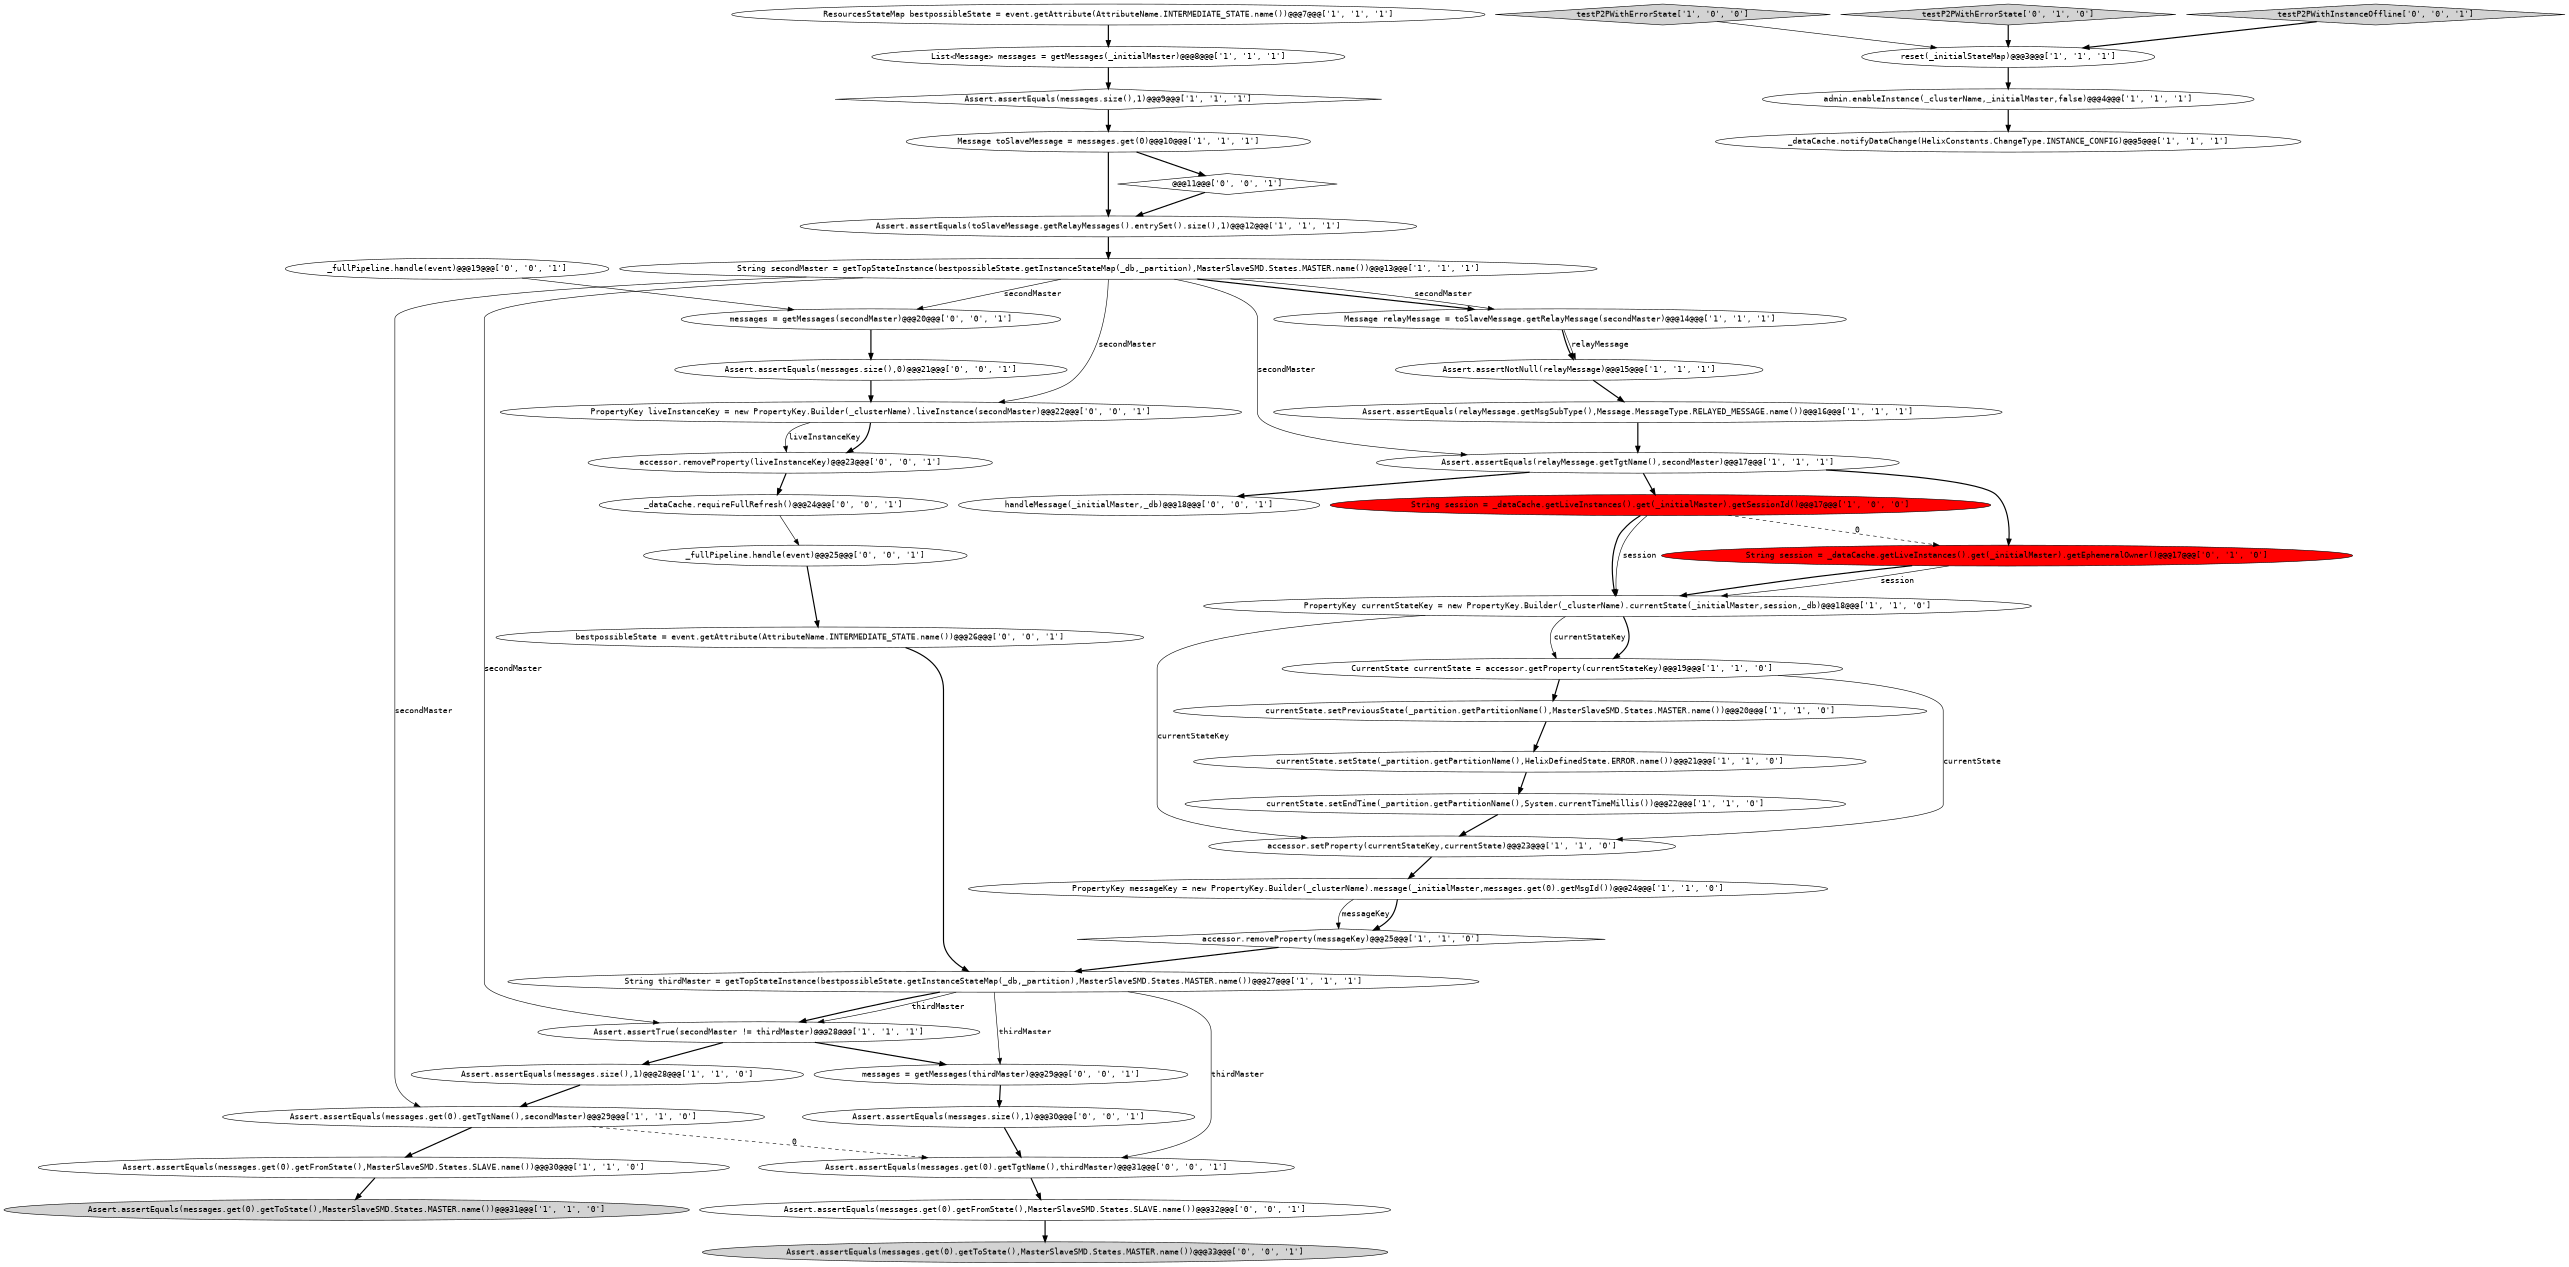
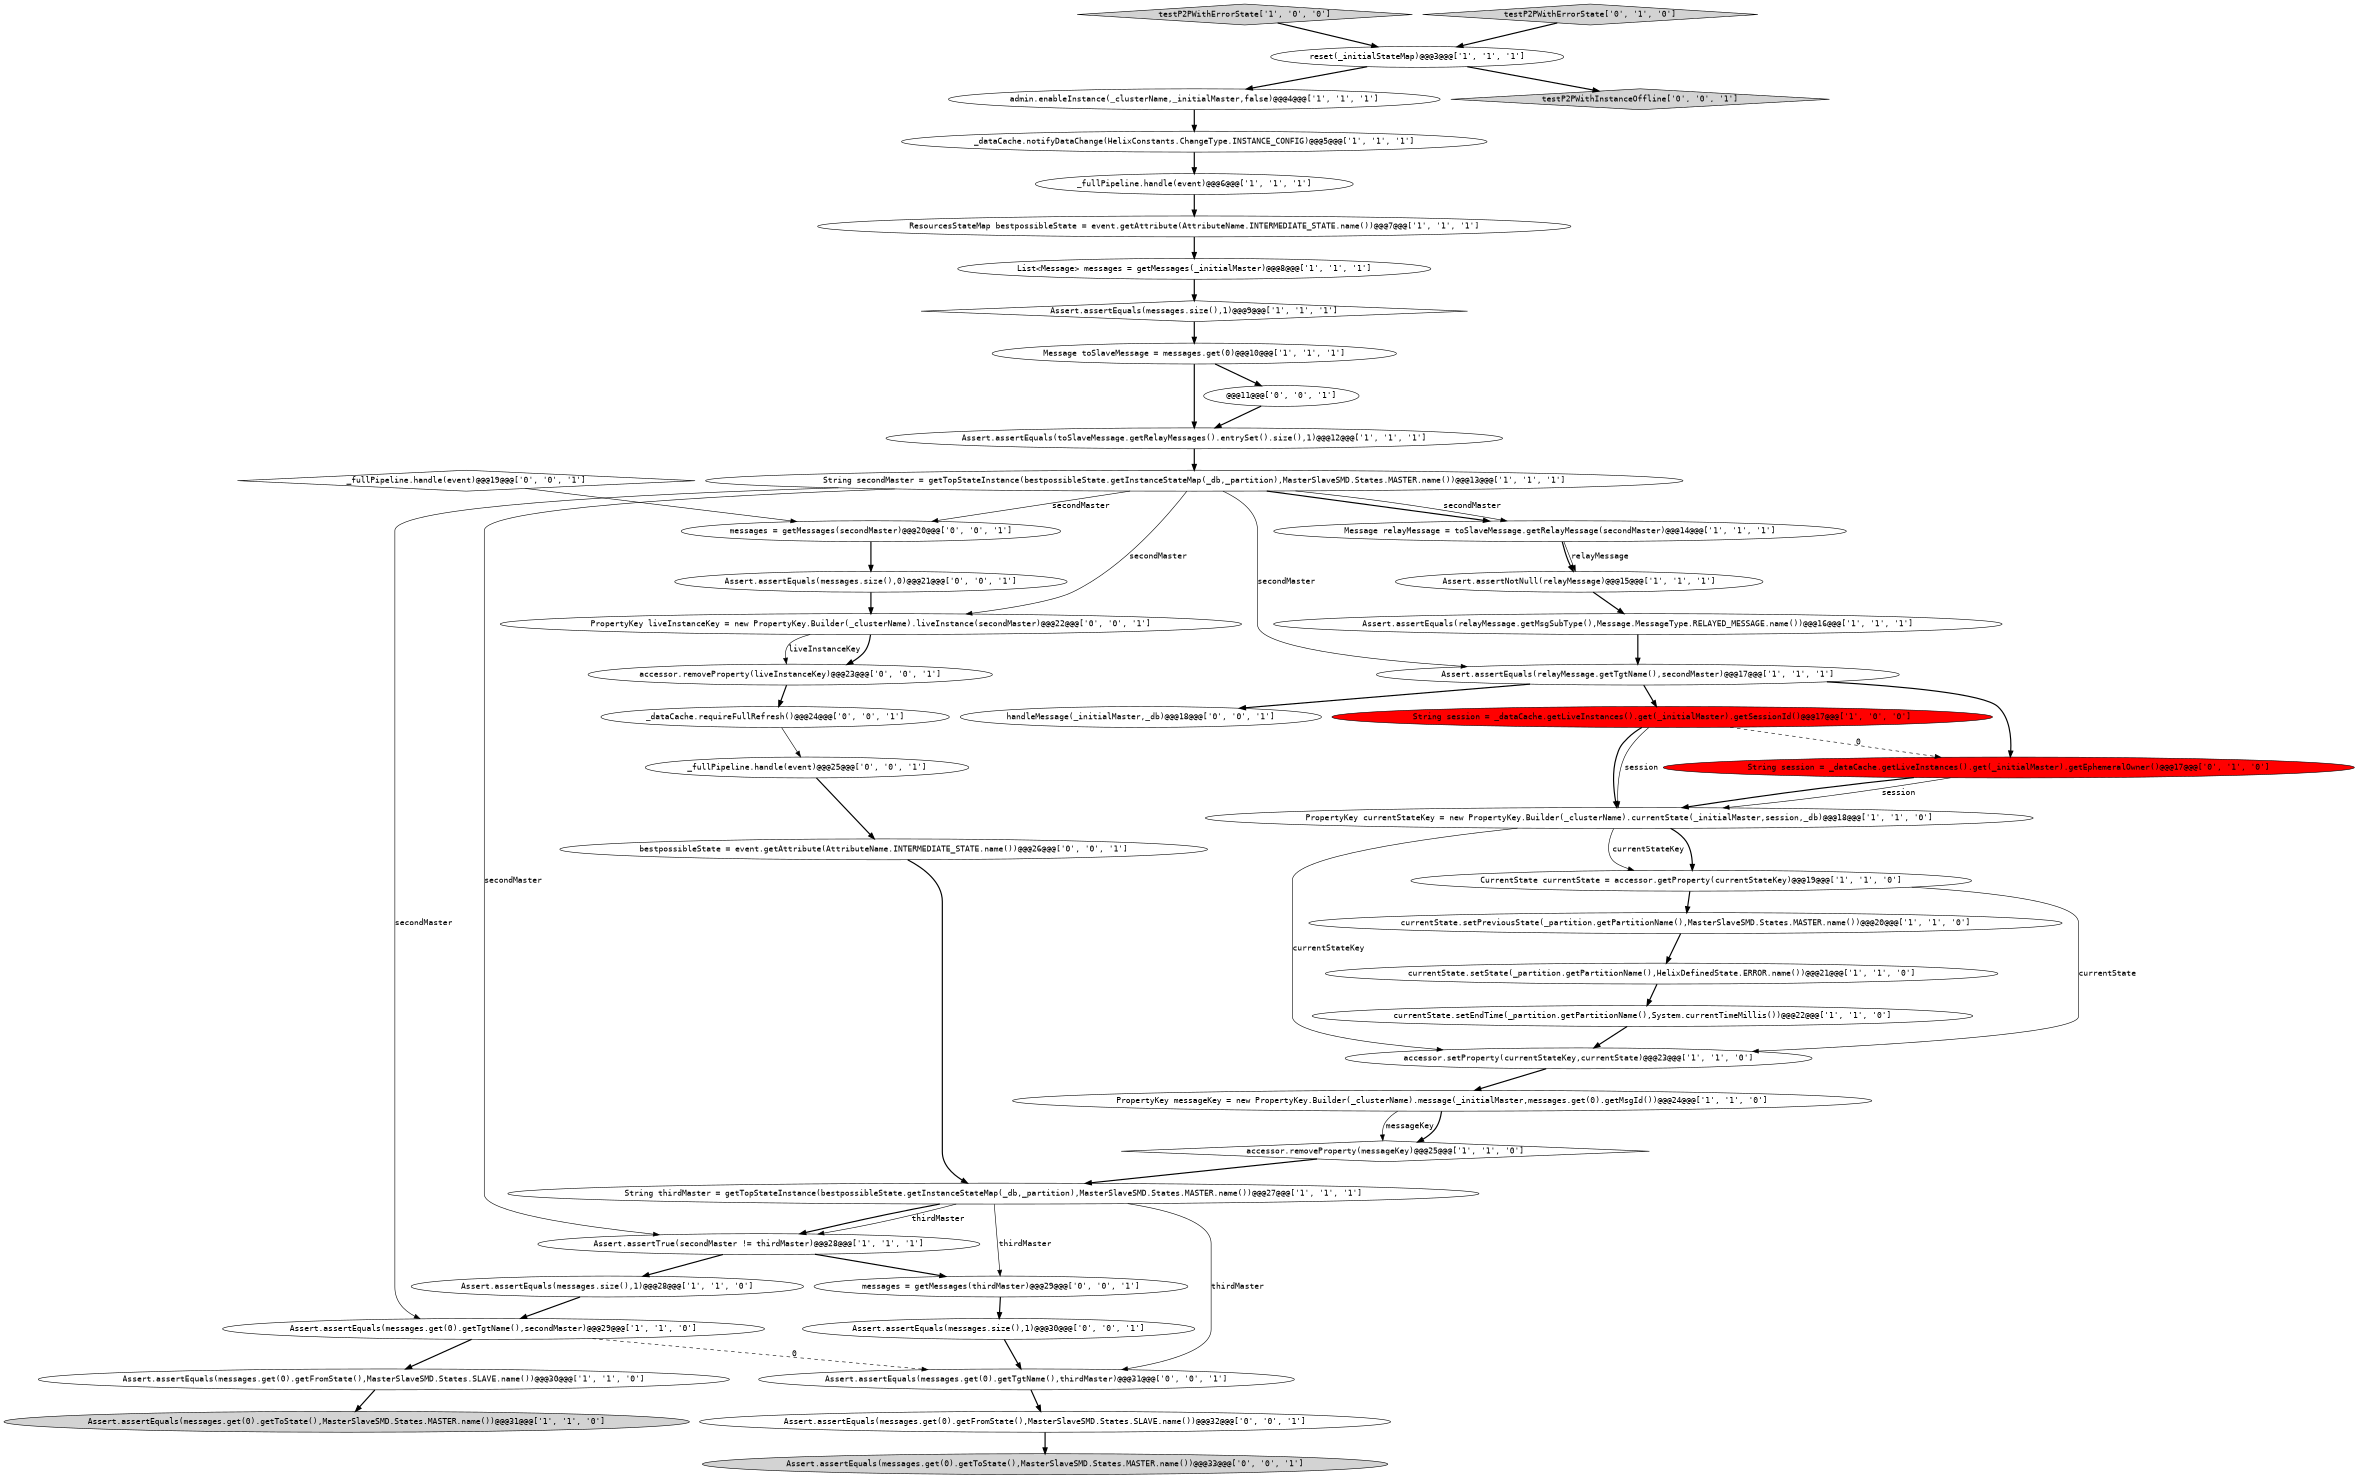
  digraph {
    fontname="DejaVu Sans Mono"
    node [fillcolor=white fontname="DejaVu Sans Mono" shape=ellipse style=filled]
    edge [fontname="DejaVu Sans Mono" style=bold]
    n1 [label="accessor.removeProperty(liveInstanceKey)@@@23@@@['0', '0', '1']"]
    n2 [label="_dataCache.requireFullRefresh()@@@24@@@['0', '0', '1']"]
    n3 [label="_fullPipeline.handle(event)@@@25@@@['0', '0', '1']"]
    n4 [label="handleMessage(_initialMaster,_db)@@@18@@@['0', '0', '1']"]
-   n5 [label="_fullPipeline.handle(event)@@@19@@@['0', '0', '1']"]
+   n5 [label="_fullPipeline.handle(event)@@@19@@@['0', '0', '1']" shape=diamond]
    n6 [label="messages = getMessages(secondMaster)@@@20@@@['0', '0', '1']"]
    n7 [label="Assert.assertEquals(messages.get(0).getTgtName(),secondMaster)@@@29@@@['1', '1', '0']"]
    n8 [label="Assert.assertEquals(messages.get(0).getFromState(),MasterSlaveSMD.States.SLAVE.name())@@@30@@@['1', '1', '0']"]
    n9 [label="Assert.assertEquals(messages.get(0).getTgtName(),thirdMaster)@@@31@@@['0', '0', '1']"]
    n10 [fillcolor=lightgray label="Assert.assertEquals(messages.get(0).getToState(),MasterSlaveSMD.States.MASTER.name())@@@31@@@['1', '1', '0']"]
    n11 [label="Assert.assertEquals(messages.get(0).getFromState(),MasterSlaveSMD.States.SLAVE.name())@@@32@@@['0', '0', '1']"]
    n12 [label="Assert.assertEquals(toSlaveMessage.getRelayMessages().entrySet().size(),1)@@@12@@@['1', '1', '1']"]
    n13 [label="String secondMaster = getTopStateInstance(bestpossibleState.getInstanceStateMap(_db,_partition),MasterSlaveSMD.States.MASTER.name())@@@13@@@['1', '1', '1']"]
    n14 [label="PropertyKey liveInstanceKey = new PropertyKey.Builder(_clusterName).liveInstance(secondMaster)@@@22@@@['0', '0', '1']"]
    n15 [label="Assert.assertEquals(relayMessage.getTgtName(),secondMaster)@@@17@@@['1', '1', '1']"]
    n16 [label="Assert.assertTrue(secondMaster != thirdMaster)@@@28@@@['1', '1', '1']"]
    n17 [label="Message relayMessage = toSlaveMessage.getRelayMessage(secondMaster)@@@14@@@['1', '1', '1']"]
    n18 [label="Assert.assertEquals(messages.size(),1)@@@30@@@['0', '0', '1']"]
-   n19 [label="@@@11@@@['0', '0', '1']" shape=diamond]
+   n19 [label="@@@11@@@['0', '0', '1']"]
    n20 [label="currentState.setPreviousState(_partition.getPartitionName(),MasterSlaveSMD.States.MASTER.name())@@@20@@@['1', '1', '0']"]
    n21 [label="currentState.setState(_partition.getPartitionName(),HelixDefinedState.ERROR.name())@@@21@@@['1', '1', '0']"]
    n22 [label="currentState.setEndTime(_partition.getPartitionName(),System.currentTimeMillis())@@@22@@@['1', '1', '0']"]
    n23 [label="accessor.setProperty(currentStateKey,currentState)@@@23@@@['1', '1', '0']"]
    n24 [label="PropertyKey messageKey = new PropertyKey.Builder(_clusterName).message(_initialMaster,messages.get(0).getMsgId())@@@24@@@['1', '1', '0']"]
    n25 [label="accessor.removeProperty(messageKey)@@@25@@@['1', '1', '0']" shape=diamond]
    n26 [label="Assert.assertEquals(messages.size(),0)@@@21@@@['0', '0', '1']"]
    n27 [fillcolor=lightgray label="Assert.assertEquals(messages.get(0).getToState(),MasterSlaveSMD.States.MASTER.name())@@@33@@@['0', '0', '1']"]
    n28 [fillcolor=red label="String session = _dataCache.getLiveInstances().get(_initialMaster).getEphemeralOwner()@@@17@@@['0', '1', '0']"]
    n29 [label="PropertyKey currentStateKey = new PropertyKey.Builder(_clusterName).currentState(_initialMaster,session,_db)@@@18@@@['1', '1', '0']"]
    n30 [label="CurrentState currentState = accessor.getProperty(currentStateKey)@@@19@@@['1', '1', '0']"]
    n31 [label="reset(_initialStateMap)@@@3@@@['1', '1', '1']"]
    n32 [label="admin.enableInstance(_clusterName,_initialMaster,false)@@@4@@@['1', '1', '1']"]
    n33 [label="_dataCache.notifyDataChange(HelixConstants.ChangeType.INSTANCE_CONFIG)@@@5@@@['1', '1', '1']"]
    n34 [label="messages = getMessages(thirdMaster)@@@29@@@['0', '0', '1']"]
    n35 [label="String thirdMaster = getTopStateInstance(bestpossibleState.getInstanceStateMap(_db,_partition),MasterSlaveSMD.States.MASTER.name())@@@27@@@['1', '1', '1']"]
    n36 [label="Assert.assertEquals(relayMessage.getMsgSubType(),Message.MessageType.RELAYED_MESSAGE.name())@@@16@@@['1', '1', '1']"]
    n37 [fillcolor=red label="String session = _dataCache.getLiveInstances().get(_initialMaster).getSessionId()@@@17@@@['1', '0', '0']"]
    n38 [label="bestpossibleState = event.getAttribute(AttributeName.INTERMEDIATE_STATE.name())@@@26@@@['0', '0', '1']"]
+   n39 [label="_fullPipeline.handle(event)@@@6@@@['1', '1', '1']"]
    n40 [label="ResourcesStateMap bestpossibleState = event.getAttribute(AttributeName.INTERMEDIATE_STATE.name())@@@7@@@['1', '1', '1']"]
    n41 [label="Assert.assertEquals(messages.size(),1)@@@28@@@['1', '1', '0']"]
    n42 [label="Assert.assertNotNull(relayMessage)@@@15@@@['1', '1', '1']"]
    n43 [fillcolor=lightgray label="testP2PWithErrorState['1', '0', '0']" shape=diamond]
    n44 [label="List<Message> messages = getMessages(_initialMaster)@@@8@@@['1', '1', '1']"]
    n45 [label="Assert.assertEquals(messages.size(),1)@@@9@@@['1', '1', '1']" shape=diamond]
    n46 [label="Message toSlaveMessage = messages.get(0)@@@10@@@['1', '1', '1']"]
    n47 [fillcolor=lightgray label="testP2PWithErrorState['0', '1', '0']" shape=diamond]
    n48 [fillcolor=lightgray label="testP2PWithInstanceOffline['0', '0', '1']" shape=diamond]
    n1 -> n2
    n2 -> n3 [style=solid]
    n3 -> n38
    n5 -> n6 [style=solid]
    n6 -> n26
    n7 -> n8
    n7 -> n9 [label=0 style=dashed]
    n8 -> n10
    n9 -> n11
    n11 -> n27
    n12 -> n13
    n13 -> n6 [label=secondMaster style=solid]
    n13 -> n7 [label=secondMaster style=solid]
    n13 -> n14 [label=secondMaster style=solid]
    n13 -> n15 [label=secondMaster style=solid]
    n13 -> n16 [label=secondMaster style=solid]
    n13 -> n17
    n13 -> n17 [label=secondMaster style=solid]
    n14 -> n1
    n14 -> n1 [label=liveInstanceKey style=solid]
    n15 -> n4
    n15 -> n28
    n15 -> n37
    n16 -> n34
    n16 -> n41
    n17 -> n42
    n17 -> n42 [label=relayMessage style=solid]
    n18 -> n9
    n19 -> n12
    n20 -> n21
    n21 -> n22
    n22 -> n23
    n23 -> n24
    n24 -> n25 [label=messageKey style=solid]
    n24 -> n25
    n25 -> n35
    n26 -> n14
    n28 -> n29 [label=session style=solid]
    n28 -> n29
    n29 -> n23 [label=currentStateKey style=solid]
    n29 -> n30 [label=currentStateKey style=solid]
    n29 -> n30
    n30 -> n20
    n30 -> n23 [label=currentState style=solid]
    n31 -> n32
    n32 -> n33
+   n33 -> n39
    n34 -> n18
    n35 -> n9 [label=thirdMaster style=solid]
    n35 -> n16
    n35 -> n16 [label=thirdMaster style=solid]
    n35 -> n34 [label=thirdMaster style=solid]
    n36 -> n15
    n37 -> n28 [label=0 style=dashed]
    n37 -> n29 [label=session style=solid]
    n37 -> n29
    n38 -> n35
+   n39 -> n40
    n40 -> n44
    n41 -> n7
    n42 -> n36
-   n43 -> n31 [style=solid]
+   n43 -> n31
    n44 -> n45
    n45 -> n46
    n46 -> n12
    n46 -> n19
    n47 -> n31
-   n48 -> n31
+   n31 -> n48
  }
